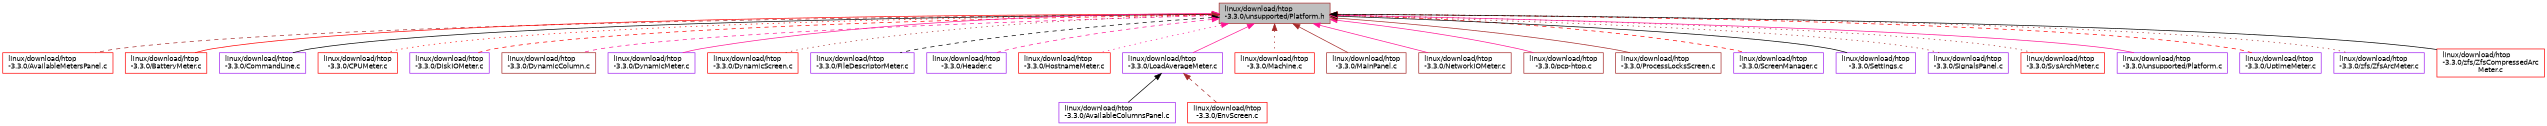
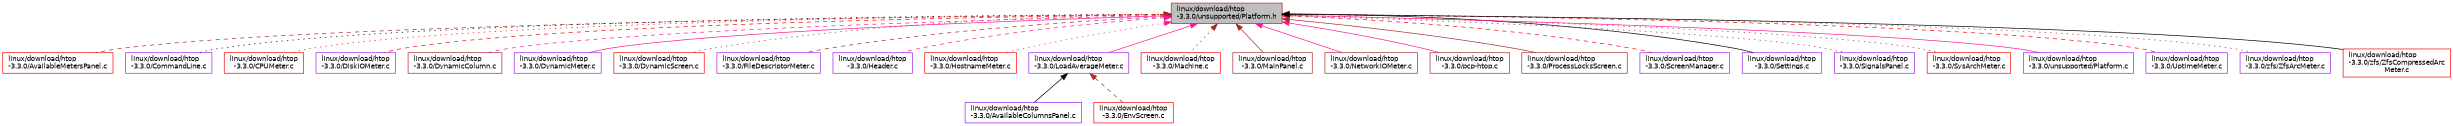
  digraph {
    node [color=purple fillcolor=white fontname=Helvetica fontsize=10 shape=record style=filled]
    edge [color=brown dir=back fontname=Helvetica fontsize=10 labelfontname=Helvetica labelfontsize=10 style=solid]
    n1 [color=brown fillcolor=grey75 fontcolor=black height=0.2 label="linux/download/htop\l-3.3.0/unsupported/Platform.h" width=0.4]
    n2 [color=red height=0.2 label="linux/download/htop\l-3.3.0/AvailableMetersPanel.c" width=0.4]
-   n3 [color=red height=0.2 label="linux/download/htop\l-3.3.0/BatteryMeter.c" width=0.4]
    n4 [height=0.2 label="linux/download/htop\l-3.3.0/CommandLine.c" width=0.4]
    n5 [color=red height=0.2 label="linux/download/htop\l-3.3.0/CPUMeter.c" width=0.4]
    n6 [height=0.2 label="linux/download/htop\l-3.3.0/DiskIOMeter.c" width=0.4]
    n7 [color=brown height=0.2 label="linux/download/htop\l-3.3.0/DynamicColumn.c" width=0.4]
    n8 [height=0.2 label="linux/download/htop\l-3.3.0/DynamicMeter.c" width=0.4]
    n9 [color=red height=0.2 label="linux/download/htop\l-3.3.0/DynamicScreen.c" width=0.4]
    n10 [height=0.2 label="linux/download/htop\l-3.3.0/FileDescriptorMeter.c" width=0.4]
    n11 [height=0.2 label="linux/download/htop\l-3.3.0/Header.c" width=0.4]
    n12 [color=red height=0.2 label="linux/download/htop\l-3.3.0/HostnameMeter.c" width=0.4]
    n13 [height=0.2 label="linux/download/htop\l-3.3.0/LoadAverageMeter.c" width=0.4]
    n14 [color=red height=0.2 label="linux/download/htop\l-3.3.0/Machine.c" width=0.4]
    n15 [color=brown height=0.2 label="linux/download/htop\l-3.3.0/MainPanel.c" width=0.4]
    n16 [color=brown height=0.2 label="linux/download/htop\l-3.3.0/NetworkIOMeter.c" width=0.4]
    n17 [color=brown height=0.2 label="linux/download/htop\l-3.3.0/pcp-htop.c" width=0.4]
    n18 [color=brown height=0.2 label="linux/download/htop\l-3.3.0/ProcessLocksScreen.c" width=0.4]
    n19 [height=0.2 label="linux/download/htop\l-3.3.0/ScreenManager.c" width=0.4]
    n20 [height=0.2 label="linux/download/htop\l-3.3.0/Settings.c" width=0.4]
    n21 [height=0.2 label="linux/download/htop\l-3.3.0/SignalsPanel.c" width=0.4]
    n22 [color=red height=0.2 label="linux/download/htop\l-3.3.0/SysArchMeter.c" width=0.4]
    n23 [height=0.2 label="linux/download/htop\l-3.3.0/unsupported/Platform.c" width=0.4]
    n24 [height=0.2 label="linux/download/htop\l-3.3.0/UptimeMeter.c" width=0.4]
    n25 [height=0.2 label="linux/download/htop\l-3.3.0/zfs/ZfsArcMeter.c" width=0.4]
    n26 [color=red height=0.2 label="linux/download/htop\l-3.3.0/zfs/ZfsCompressedArc\lMeter.c" width=0.4]
    n27 [height=0.2 label="linux/download/htop\l-3.3.0/AvailableColumnsPanel.c" width=0.4]
    n28 [color=red height=0.2 label="linux/download/htop\l-3.3.0/EnvScreen.c" width=0.4]
    n1 -> n2 [style=dashed]
-   n1 -> n3 [color=red]
-   n1 -> n4 [color=black]
+   n1 -> n4 [color=black style=dotted]
    n1 -> n5 [color=red style=dotted]
    n1 -> n6 [color=red style=dashed]
    n1 -> n7 [color=deeppink style=dashed]
    n1 -> n8 [color=deeppink]
    n1 -> n9 [style=dotted]
-   n1 -> n10 [color=black style=dashed]
+   n1 -> n10 [style=dashed]
    n1 -> n11 [color=deeppink style=dashed]
    n1 -> n12 [color=deeppink style=dotted]
    n1 -> n13 [color=deeppink]
    n1 -> n14 [style=dotted]
    n1 -> n15
    n1 -> n16 [color=deeppink]
    n1 -> n17 [color=deeppink]
    n1 -> n18
    n1 -> n19 [color=red style=dashed]
    n1 -> n20 [color=black]
    n1 -> n21 [style=dotted]
    n1 -> n22 [style=dotted]
    n1 -> n23 [color=deeppink]
    n1 -> n24 [color=red style=dashed]
    n1 -> n25 [style=dotted]
    n1 -> n26 [color=black]
    n13 -> n27 [color=black]
    n13 -> n28 [style=dashed]
  }
